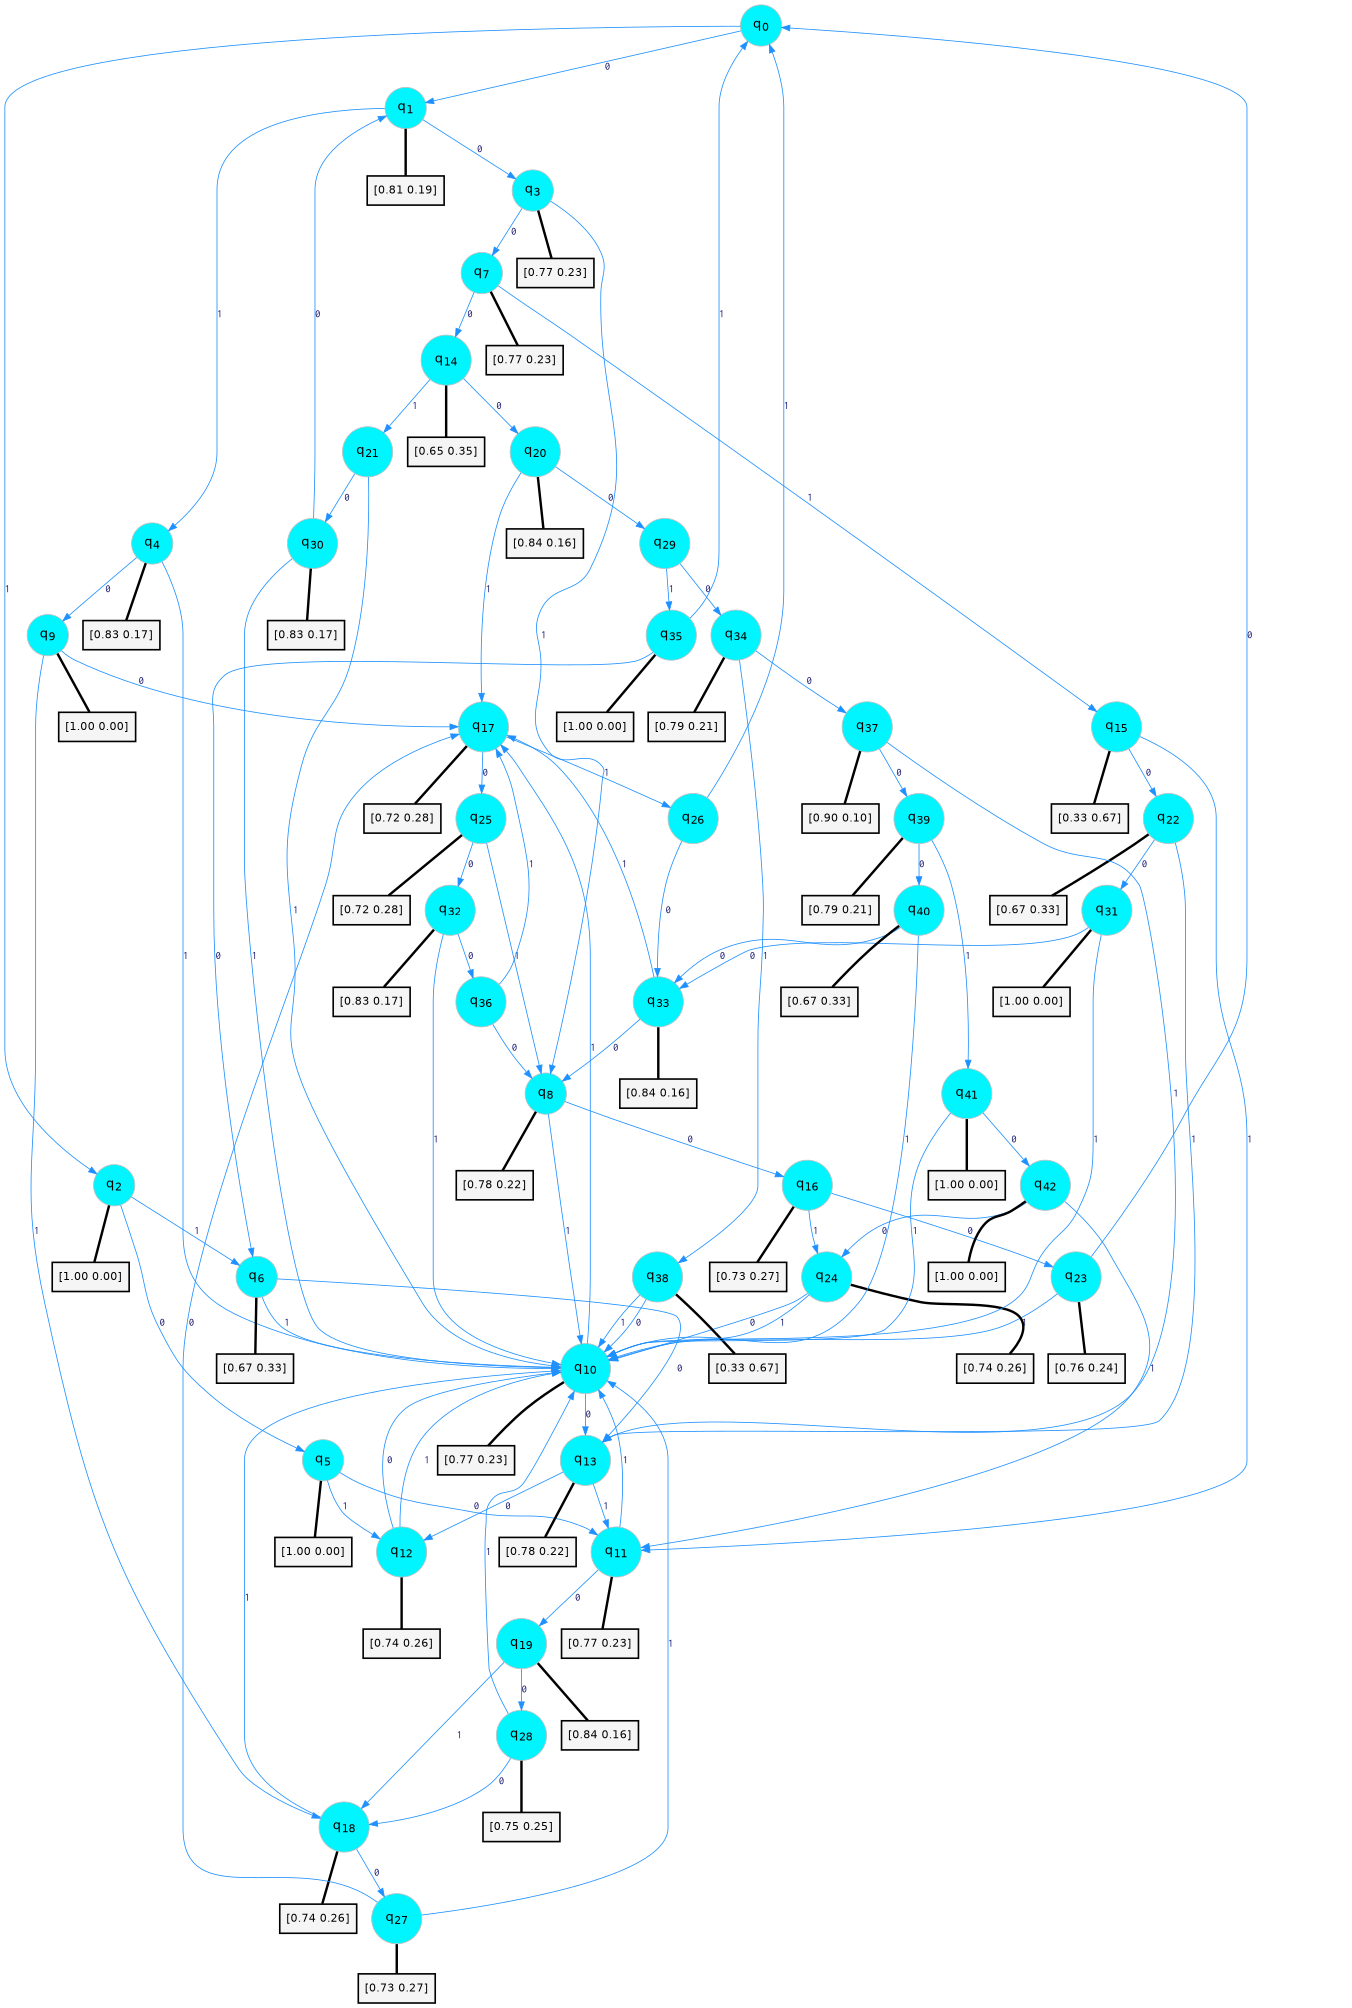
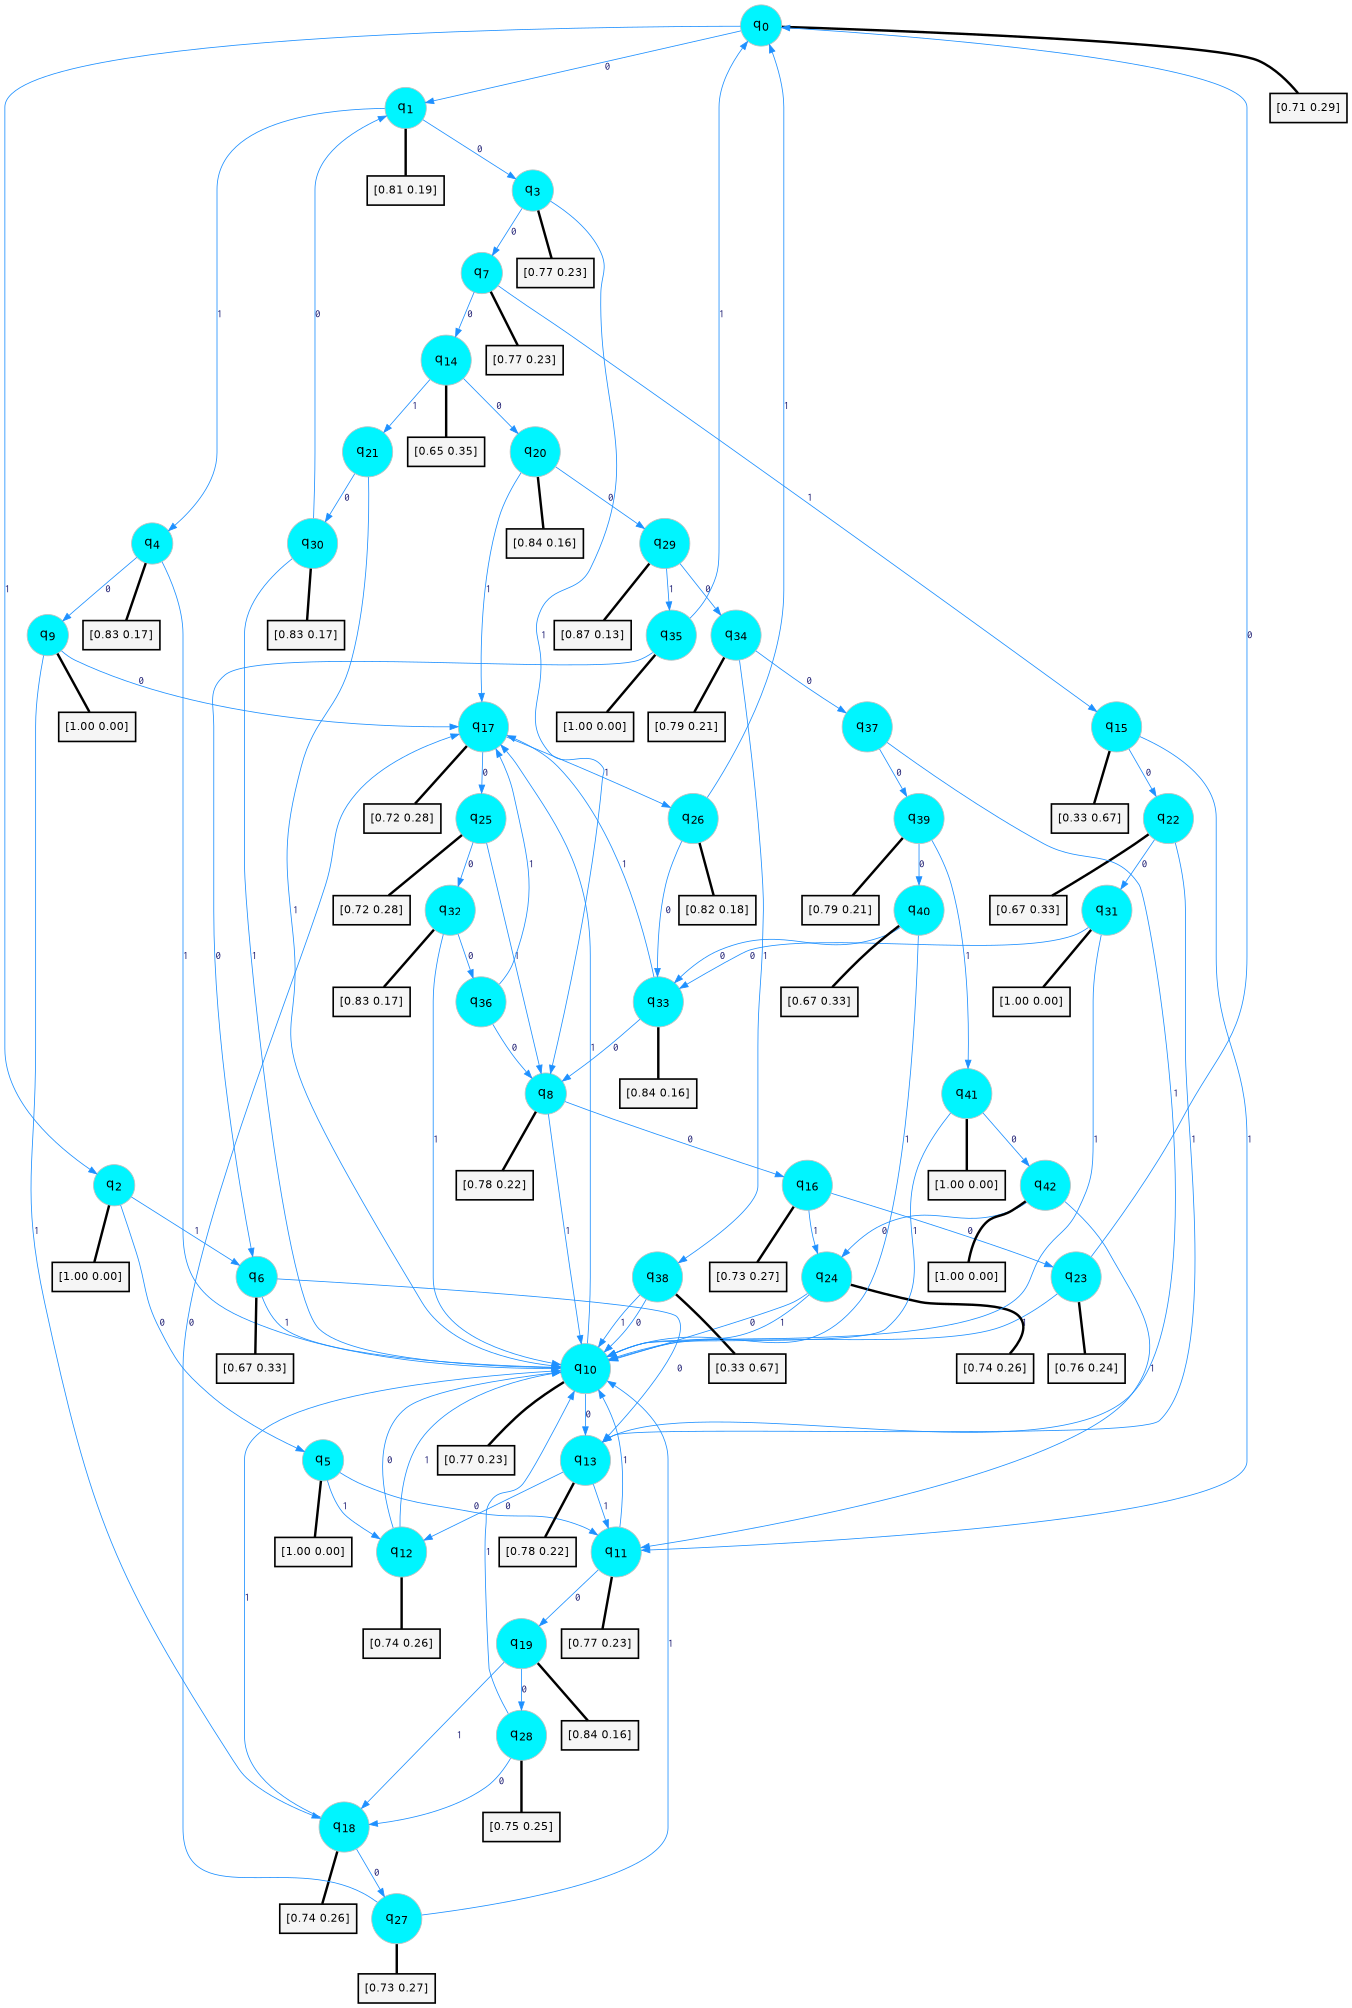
  digraph {
    rankdir=TD
    node [color=gray fillcolor=turquoise1 fontcolor=black fontname=Helvetica fontsize=16 fontweight=bold shape=circle style=filled]
    edge [arrowsize=1 color=dodgerblue1 fontcolor=midnightblue fontname=courier fontweight=bold penwidth=1 style=solid weight=20]
    n1 [label=<q<SUB>0</SUB>>]
    n2 [label=<q<SUB>1</SUB>>]
    n3 [label=<q<SUB>2</SUB>>]
+   n4 [color=black fillcolor=whitesmoke fontsize=14 label="[0.71 0.29]" penwidth=2 shape=box]
    n5 [label=<q<SUB>3</SUB>>]
    n6 [label=<q<SUB>4</SUB>>]
    n7 [color=black fillcolor=whitesmoke fontsize=14 label="[0.81 0.19]" penwidth=2 shape=box]
    n8 [label=<q<SUB>5</SUB>>]
    n9 [label=<q<SUB>6</SUB>>]
    n10 [color=black fillcolor=whitesmoke fontsize=14 label="[1.00 0.00]" penwidth=2 shape=box]
    n11 [label=<q<SUB>7</SUB>>]
    n12 [label=<q<SUB>8</SUB>>]
    n13 [color=black fillcolor=whitesmoke fontsize=14 label="[0.77 0.23]" penwidth=2 shape=box]
    n14 [label=<q<SUB>9</SUB>>]
    n15 [label=<q<SUB>10</SUB>>]
    n16 [color=black fillcolor=whitesmoke fontsize=14 label="[0.83 0.17]" penwidth=2 shape=box]
    n17 [label=<q<SUB>11</SUB>>]
    n18 [label=<q<SUB>12</SUB>>]
    n19 [color=black fillcolor=whitesmoke fontsize=14 label="[1.00 0.00]" penwidth=2 shape=box]
    n20 [label=<q<SUB>13</SUB>>]
    n21 [color=black fillcolor=whitesmoke fontsize=14 label="[0.67 0.33]" penwidth=2 shape=box]
    n22 [label=<q<SUB>14</SUB>>]
    n23 [label=<q<SUB>15</SUB>>]
    n24 [color=black fillcolor=whitesmoke fontsize=14 label="[0.77 0.23]" penwidth=2 shape=box]
    n25 [label=<q<SUB>16</SUB>>]
    n26 [color=black fillcolor=whitesmoke fontsize=14 label="[0.78 0.22]" penwidth=2 shape=box]
    n27 [label=<q<SUB>17</SUB>>]
    n28 [label=<q<SUB>18</SUB>>]
    n29 [color=black fillcolor=whitesmoke fontsize=14 label="[1.00 0.00]" penwidth=2 shape=box]
    n30 [color=black fillcolor=whitesmoke fontsize=14 label="[0.77 0.23]" penwidth=2 shape=box]
    n31 [label=<q<SUB>19</SUB>>]
    n32 [color=black fillcolor=whitesmoke fontsize=14 label="[0.77 0.23]" penwidth=2 shape=box]
    n33 [color=black fillcolor=whitesmoke fontsize=14 label="[0.74 0.26]" penwidth=2 shape=box]
    n34 [color=black fillcolor=whitesmoke fontsize=14 label="[0.78 0.22]" penwidth=2 shape=box]
    n35 [label=<q<SUB>20</SUB>>]
    n36 [label=<q<SUB>21</SUB>>]
    n37 [color=black fillcolor=whitesmoke fontsize=14 label="[0.65 0.35]" penwidth=2 shape=box]
    n38 [label=<q<SUB>22</SUB>>]
    n39 [color=black fillcolor=whitesmoke fontsize=14 label="[0.33 0.67]" penwidth=2 shape=box]
    n40 [label=<q<SUB>23</SUB>>]
    n41 [label=<q<SUB>24</SUB>>]
    n42 [color=black fillcolor=whitesmoke fontsize=14 label="[0.73 0.27]" penwidth=2 shape=box]
    n43 [label=<q<SUB>25</SUB>>]
    n44 [label=<q<SUB>26</SUB>>]
    n45 [color=black fillcolor=whitesmoke fontsize=14 label="[0.72 0.28]" penwidth=2 shape=box]
    n46 [label=<q<SUB>27</SUB>>]
    n47 [color=black fillcolor=whitesmoke fontsize=14 label="[0.74 0.26]" penwidth=2 shape=box]
    n48 [label=<q<SUB>28</SUB>>]
    n49 [color=black fillcolor=whitesmoke fontsize=14 label="[0.84 0.16]" penwidth=2 shape=box]
    n50 [label=<q<SUB>29</SUB>>]
    n51 [color=black fillcolor=whitesmoke fontsize=14 label="[0.84 0.16]" penwidth=2 shape=box]
    n52 [label=<q<SUB>30</SUB>>]
    n53 [label=<q<SUB>31</SUB>>]
    n54 [color=black fillcolor=whitesmoke fontsize=14 label="[0.67 0.33]" penwidth=2 shape=box]
    n55 [color=black fillcolor=whitesmoke fontsize=14 label="[0.76 0.24]" penwidth=2 shape=box]
    n56 [color=black fillcolor=whitesmoke fontsize=14 label="[0.74 0.26]" penwidth=2 shape=box]
    n57 [label=<q<SUB>32</SUB>>]
    n58 [color=black fillcolor=whitesmoke fontsize=14 label="[0.72 0.28]" penwidth=2 shape=box]
    n59 [label=<q<SUB>33</SUB>>]
+   n60 [color=black fillcolor=whitesmoke fontsize=14 label="[0.82 0.18]" penwidth=2 shape=box]
    n61 [color=black fillcolor=whitesmoke fontsize=14 label="[0.73 0.27]" penwidth=2 shape=box]
    n62 [color=black fillcolor=whitesmoke fontsize=14 label="[0.75 0.25]" penwidth=2 shape=box]
    n63 [label=<q<SUB>34</SUB>>]
    n64 [label=<q<SUB>35</SUB>>]
+   n65 [color=black fillcolor=whitesmoke fontsize=14 label="[0.87 0.13]" penwidth=2 shape=box]
    n66 [color=black fillcolor=whitesmoke fontsize=14 label="[0.83 0.17]" penwidth=2 shape=box]
    n67 [color=black fillcolor=whitesmoke fontsize=14 label="[1.00 0.00]" penwidth=2 shape=box]
    n68 [label=<q<SUB>36</SUB>>]
    n69 [color=black fillcolor=whitesmoke fontsize=14 label="[0.83 0.17]" penwidth=2 shape=box]
    n70 [color=black fillcolor=whitesmoke fontsize=14 label="[0.84 0.16]" penwidth=2 shape=box]
    n71 [label=<q<SUB>37</SUB>>]
    n72 [label=<q<SUB>38</SUB>>]
    n73 [color=black fillcolor=whitesmoke fontsize=14 label="[0.79 0.21]" penwidth=2 shape=box]
    n74 [color=black fillcolor=whitesmoke fontsize=14 label="[1.00 0.00]" penwidth=2 shape=box]
    n75 [label=<q<SUB>39</SUB>>]
-   n76 [color=black fillcolor=whitesmoke fontsize=14 label="[0.90 0.10]" penwidth=2 shape=box]
    n77 [color=black fillcolor=whitesmoke fontsize=14 label="[0.33 0.67]" penwidth=2 shape=box]
    n78 [label=<q<SUB>40</SUB>>]
    n79 [label=<q<SUB>41</SUB>>]
    n80 [color=black fillcolor=whitesmoke fontsize=14 label="[0.79 0.21]" penwidth=2 shape=box]
    n81 [color=black fillcolor=whitesmoke fontsize=14 label="[0.67 0.33]" penwidth=2 shape=box]
    n82 [label=<q<SUB>42</SUB>>]
    n83 [color=black fillcolor=whitesmoke fontsize=14 label="[1.00 0.00]" penwidth=2 shape=box]
    n84 [color=black fillcolor=whitesmoke fontsize=14 label="[1.00 0.00]" penwidth=2 shape=box]
    n1 -> n2 [label=0]
    n1 -> n3 [label=1]
+   n1 -> n4 [arrowhead=none color=black penwidth=3]
    n2 -> n5 [label=0]
    n2 -> n6 [label=1]
    n2 -> n7 [arrowhead=none color=black penwidth=3]
    n3 -> n8 [label=0]
    n3 -> n9 [label=1]
    n3 -> n10 [arrowhead=none color=black penwidth=3]
    n5 -> n11 [label=0]
    n5 -> n12 [label=1]
    n5 -> n13 [arrowhead=none color=black penwidth=3]
    n6 -> n14 [label=0]
    n6 -> n15 [label=1]
    n6 -> n16 [arrowhead=none color=black penwidth=3]
    n8 -> n17 [label=0]
    n8 -> n18 [label=1]
    n8 -> n19 [arrowhead=none color=black penwidth=3]
    n9 -> n15 [label=1]
    n9 -> n20 [label=0]
    n9 -> n21 [arrowhead=none color=black penwidth=3]
    n11 -> n22 [label=0]
    n11 -> n23 [label=1]
    n11 -> n24 [arrowhead=none color=black penwidth=3]
    n12 -> n15 [label=1]
    n12 -> n25 [label=0]
    n12 -> n26 [arrowhead=none color=black penwidth=3]
    n14 -> n27 [label=0]
    n14 -> n28 [label=1]
    n14 -> n29 [arrowhead=none color=black penwidth=3]
    n15 -> n20 [label=0]
    n15 -> n27 [label=1]
    n15 -> n30 [arrowhead=none color=black penwidth=3]
    n17 -> n15 [label=1]
    n17 -> n31 [label=0]
    n17 -> n32 [arrowhead=none color=black penwidth=3]
    n18 -> n15 [label=0]
    n18 -> n15 [label=1]
    n18 -> n33 [arrowhead=none color=black penwidth=3]
    n20 -> n17 [label=1]
    n20 -> n18 [label=0]
    n20 -> n34 [arrowhead=none color=black penwidth=3]
    n22 -> n35 [label=0]
    n22 -> n36 [label=1]
    n22 -> n37 [arrowhead=none color=black penwidth=3]
    n23 -> n17 [label=1]
    n23 -> n38 [label=0]
    n23 -> n39 [arrowhead=none color=black penwidth=3]
    n25 -> n40 [label=0]
    n25 -> n41 [label=1]
    n25 -> n42 [arrowhead=none color=black penwidth=3]
    n27 -> n43 [label=0]
    n27 -> n44 [label=1]
    n27 -> n45 [arrowhead=none color=black penwidth=3]
    n28 -> n15 [label=1]
    n28 -> n46 [label=0]
    n28 -> n47 [arrowhead=none color=black penwidth=3]
    n31 -> n28 [label=1]
    n31 -> n48 [label=0]
    n31 -> n49 [arrowhead=none color=black penwidth=3]
    n35 -> n27 [label=1]
    n35 -> n50 [label=0]
    n35 -> n51 [arrowhead=none color=black penwidth=3]
    n36 -> n15 [label=1]
    n36 -> n52 [label=0]
    n38 -> n20 [label=1]
    n38 -> n53 [label=0]
    n38 -> n54 [arrowhead=none color=black penwidth=3]
    n40 -> n1 [label=0]
    n40 -> n15 [label=1]
    n40 -> n55 [arrowhead=none color=black penwidth=3]
    n41 -> n15 [label=0]
    n41 -> n15 [label=1]
    n41 -> n56 [arrowhead=none color=black penwidth=3]
    n43 -> n12 [label=1]
    n43 -> n57 [label=0]
    n43 -> n58 [arrowhead=none color=black penwidth=3]
    n44 -> n1 [label=1]
    n44 -> n59 [label=0]
+   n44 -> n60 [arrowhead=none color=black penwidth=3]
    n46 -> n15 [label=1]
    n46 -> n27 [label=0]
    n46 -> n61 [arrowhead=none color=black penwidth=3]
    n48 -> n15 [label=1]
    n48 -> n28 [label=0]
    n48 -> n62 [arrowhead=none color=black penwidth=3]
    n50 -> n63 [label=0]
    n50 -> n64 [label=1]
+   n50 -> n65 [arrowhead=none color=black penwidth=3]
    n52 -> n2 [label=0]
    n52 -> n15 [label=1]
    n52 -> n66 [arrowhead=none color=black penwidth=3]
    n53 -> n15 [label=1]
    n53 -> n59 [label=0]
    n53 -> n67 [arrowhead=none color=black penwidth=3]
    n57 -> n15 [label=1]
    n57 -> n68 [label=0]
    n57 -> n69 [arrowhead=none color=black penwidth=3]
    n59 -> n12 [label=0]
    n59 -> n27 [label=1]
    n59 -> n70 [arrowhead=none color=black penwidth=3]
    n63 -> n71 [label=0]
    n63 -> n72 [label=1]
    n63 -> n73 [arrowhead=none color=black penwidth=3]
    n64 -> n1 [label=1]
    n64 -> n9 [label=0]
    n64 -> n74 [arrowhead=none color=black penwidth=3]
    n68 -> n12 [label=0]
    n68 -> n27 [label=1]
    n71 -> n20 [label=1]
    n71 -> n75 [label=0]
-   n71 -> n76 [arrowhead=none color=black penwidth=3]
    n72 -> n15 [label=0]
    n72 -> n15 [label=1]
    n72 -> n77 [arrowhead=none color=black penwidth=3]
    n75 -> n78 [label=0]
    n75 -> n79 [label=1]
    n75 -> n80 [arrowhead=none color=black penwidth=3]
    n78 -> n15 [label=1]
    n78 -> n59 [label=0]
    n78 -> n81 [arrowhead=none color=black penwidth=3]
    n79 -> n15 [label=1]
    n79 -> n82 [label=0]
    n79 -> n83 [arrowhead=none color=black penwidth=3]
    n82 -> n17 [label=1]
    n82 -> n41 [label=0]
    n82 -> n84 [arrowhead=none color=black penwidth=3]
  }
